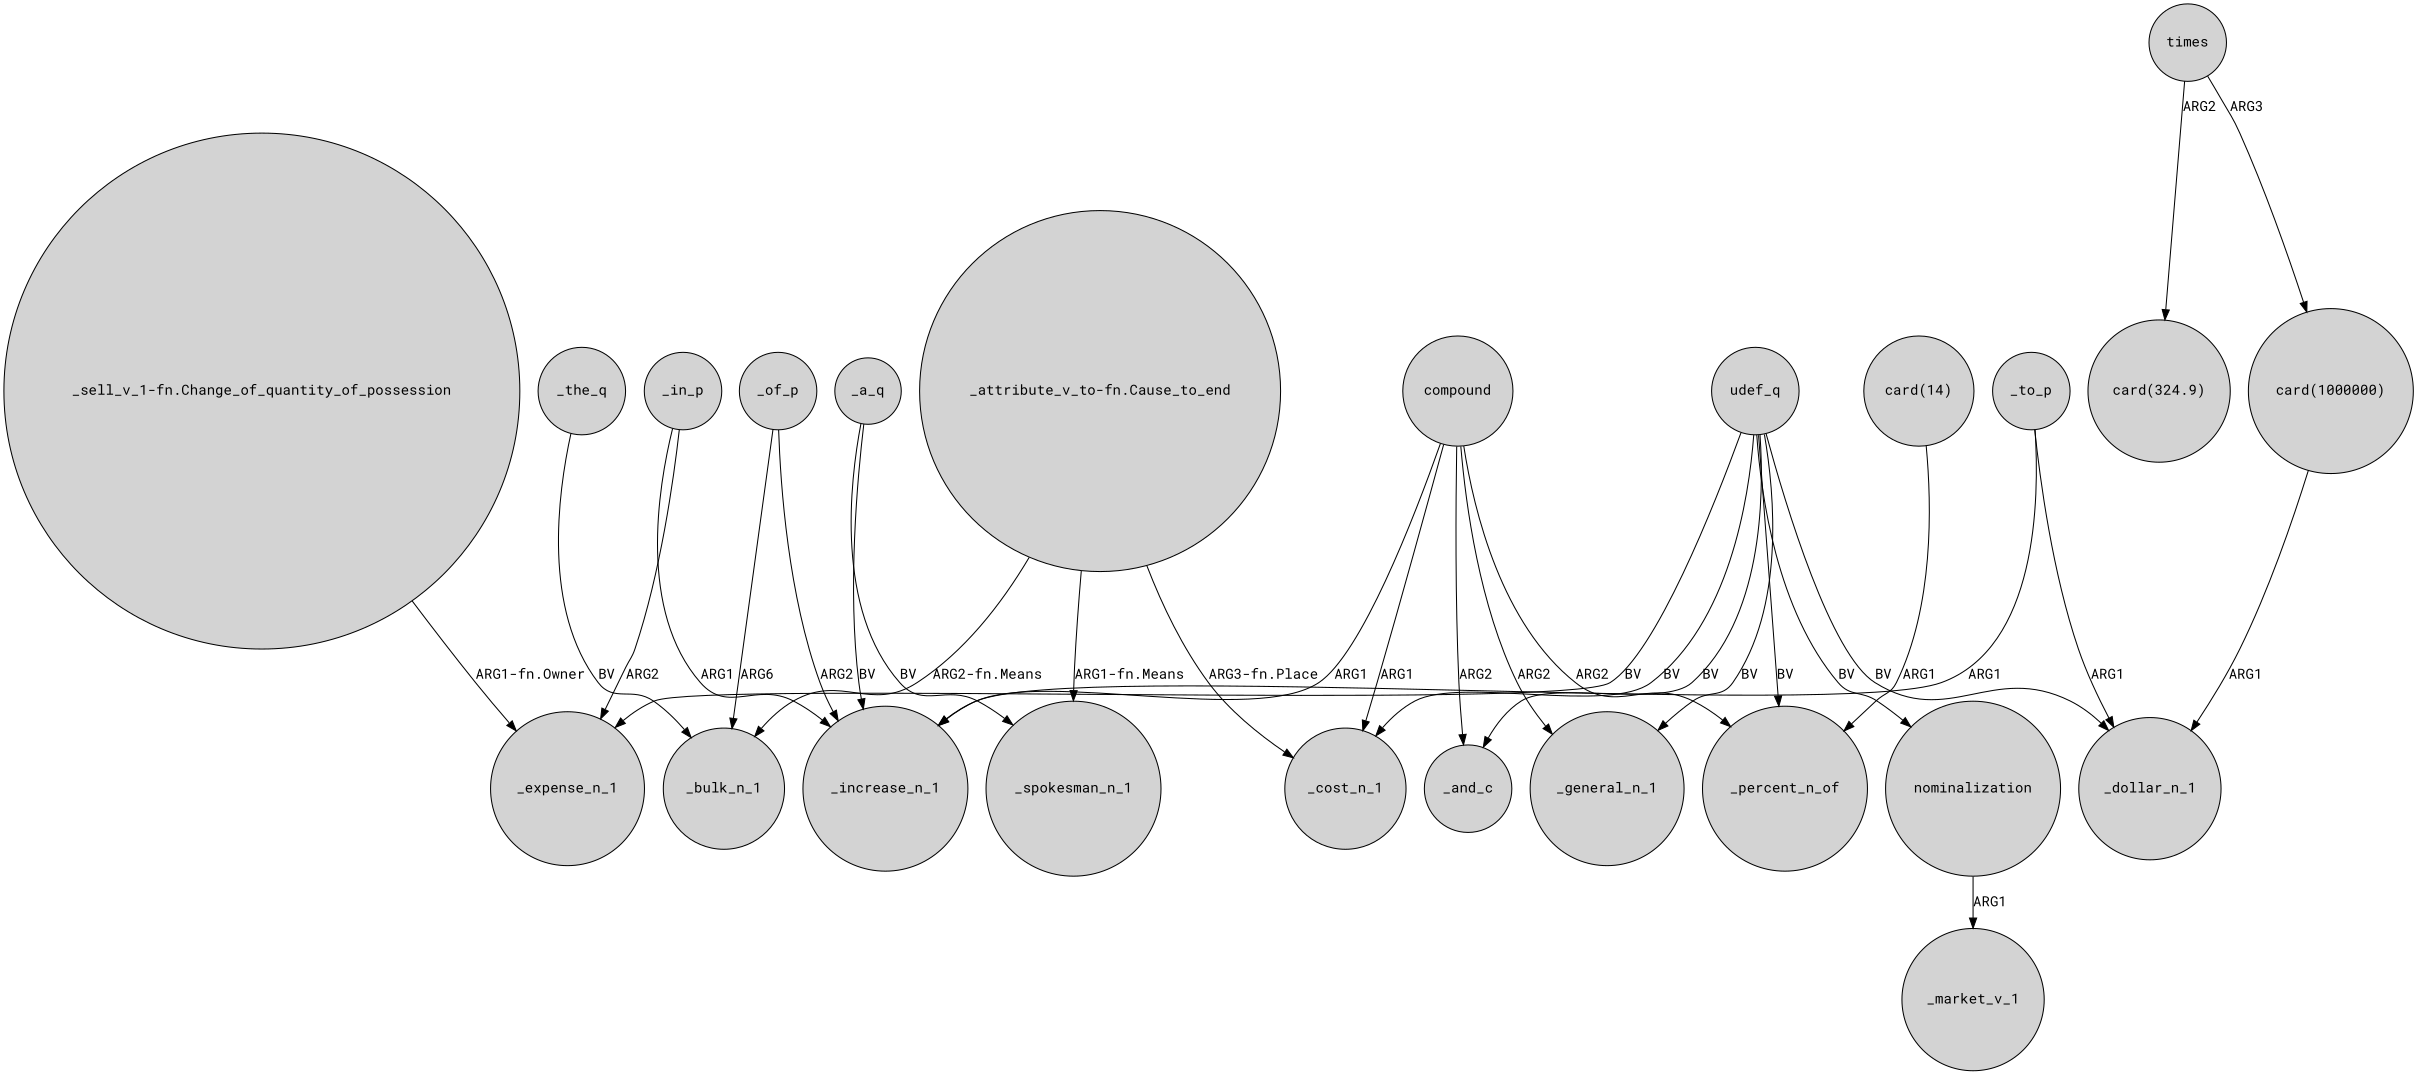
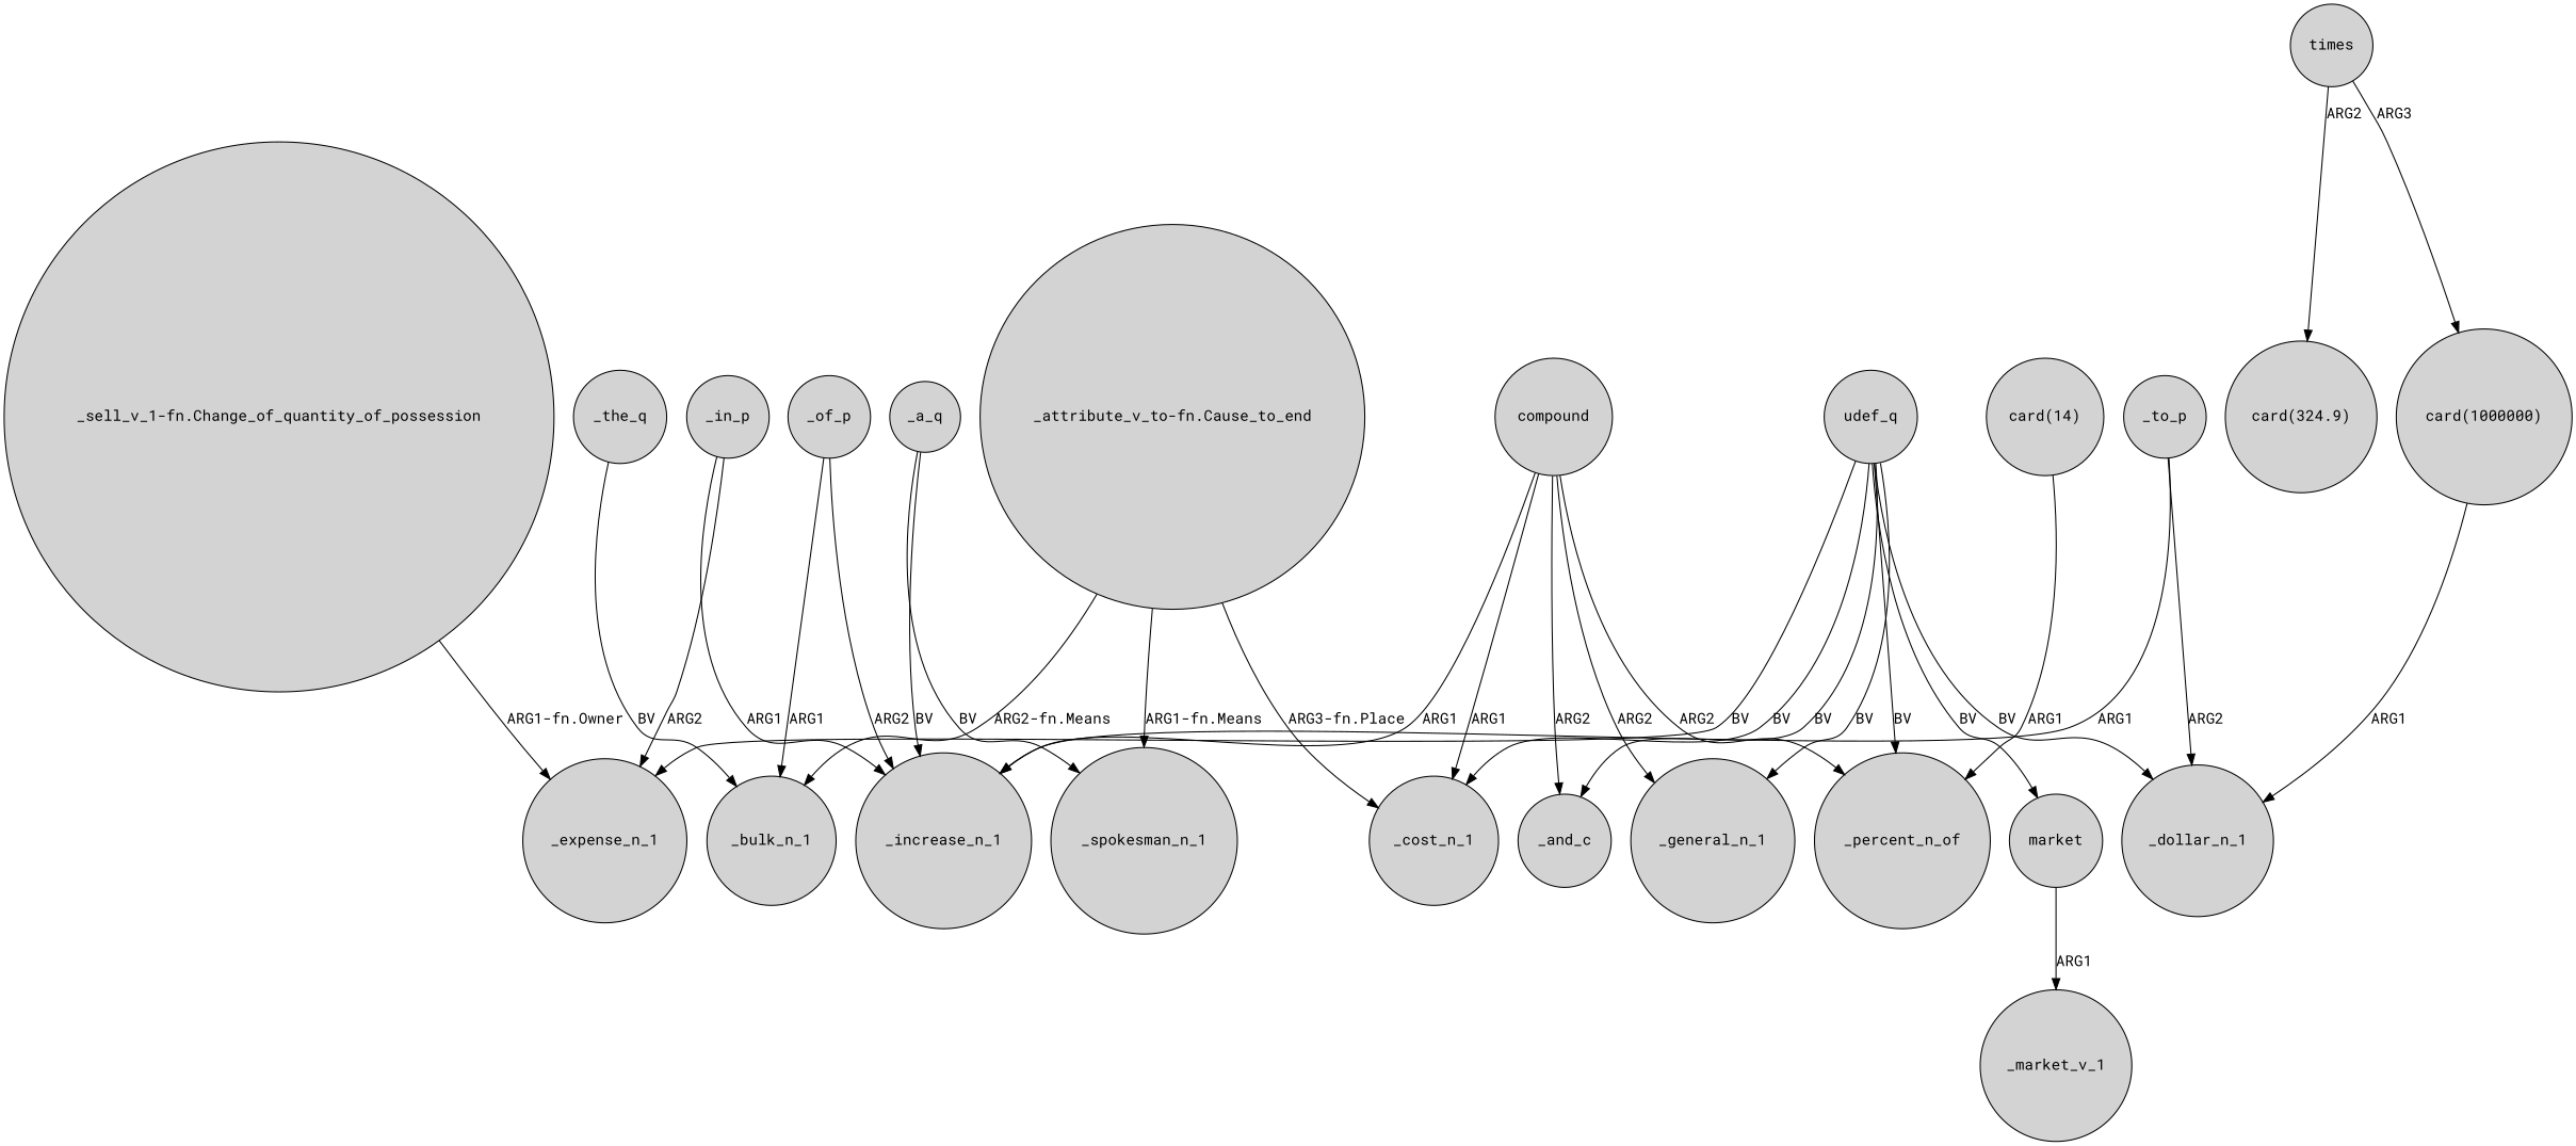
  digraph {
    fontname="Roboto Mono"
    node [fontname="Roboto Mono" shape=circle style=filled]
    edge [fontname="Roboto Mono"]
    _in_p
    _expense_n_1
    _increase_n_1
    compound
    _general_n_1
    _percent_n_of
    _cost_n_1
    _and_c
-   nominalization
+   nominalization [label=market]
    _market_v_1
    _of_p
    _bulk_n_1
    udef_q
    _dollar_n_1
    times
    "card(1000000)"
    "card(324.9)"
    _the_q
    _to_p
    "_sell_v_1-fn.Change_of_quantity_of_possession"
    "card(14)"
    "_attribute_v_to-fn.Cause_to_end"
    _spokesman_n_1
    _a_q
    _in_p -> _expense_n_1 [label=ARG2]
    _in_p -> _increase_n_1 [label=ARG1]
    compound -> _increase_n_1 [label=ARG1]
    compound -> _general_n_1 [label=ARG2]
    compound -> _percent_n_of [label=ARG2]
    compound -> _cost_n_1 [label=ARG1]
    compound -> _and_c [label=ARG2]
    nominalization -> _market_v_1 [label=ARG1]
    _of_p -> _increase_n_1 [label=ARG2]
-   _of_p -> _bulk_n_1 [label=ARG6]
+   _of_p -> _bulk_n_1 [label=ARG1]
    udef_q -> _expense_n_1 [label=BV]
    udef_q -> _general_n_1 [label=BV]
    udef_q -> _percent_n_of [label=BV]
    udef_q -> _cost_n_1 [label=BV]
    udef_q -> _and_c [label=BV]
    udef_q -> nominalization [label=BV]
    udef_q -> _dollar_n_1 [label=BV]
    times -> "card(1000000)" [label=ARG3]
    times -> "card(324.9)" [label=ARG2]
    "card(1000000)" -> _dollar_n_1 [label=ARG1]
    _the_q -> _bulk_n_1 [label=BV]
    _to_p -> _increase_n_1 [label=ARG1]
-   _to_p -> _dollar_n_1 [label=ARG1]
+   _to_p -> _dollar_n_1 [label=ARG2]
    "_sell_v_1-fn.Change_of_quantity_of_possession" -> _expense_n_1 [label="ARG1-fn.Owner"]
    "card(14)" -> _percent_n_of [label=ARG1]
    "_attribute_v_to-fn.Cause_to_end" -> _cost_n_1 [label="ARG3-fn.Place"]
    "_attribute_v_to-fn.Cause_to_end" -> _bulk_n_1 [label="ARG2-fn.Means"]
    "_attribute_v_to-fn.Cause_to_end" -> _spokesman_n_1 [label="ARG1-fn.Means"]
    _a_q -> _increase_n_1 [label=BV]
    _a_q -> _spokesman_n_1 [label=BV]
  }
